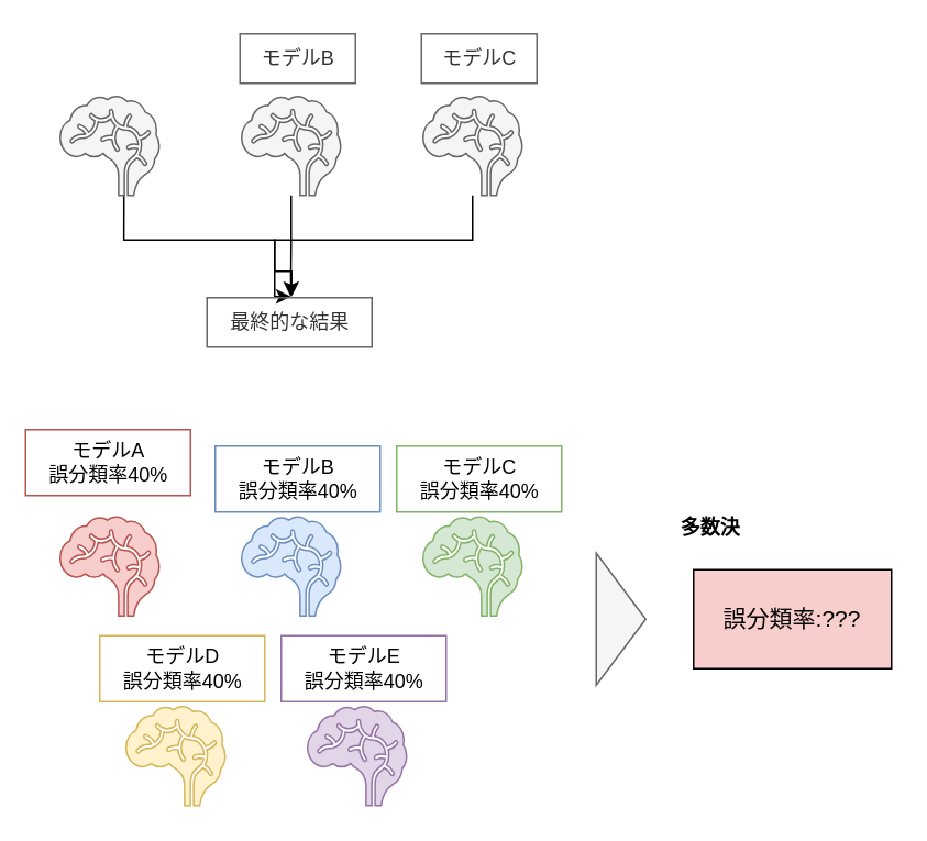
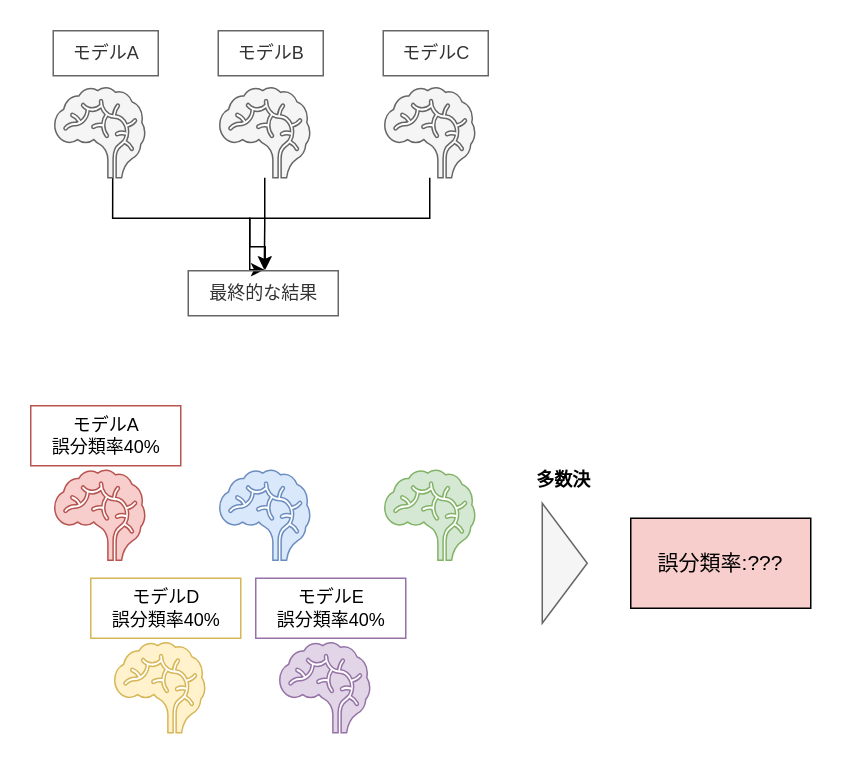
  <mxCell id="0" />
  <mxCell id="1" parent="0" />
  <mxCell id="2" value="" style="shape=mxgraph.signs.healthcare.brain;html=1;pointerEvents=1;fillColor=#f8cecc;strokeColor=#b85450;verticalLabelPosition=bottom;verticalAlign=top;align=center;movable=1;resizable=1;rotatable=1;deletable=1;editable=1;locked=0;connectable=1;" parent="1" vertex="1"><mxGeometry x="36" y="313" width="60" height="60" as="geometry" /></mxCell>
- <mxCell id="3" value="モデルA&lt;br&gt;誤分類率40%" style="text;html=1;align=center;verticalAlign=middle;resizable=0;points=[];autosize=1;strokeColor=#b85450;fillColor=none;" parent="1" vertex="1"><mxGeometry x="15" y="260" width="100" height="40" as="geometry" /></mxCell>
+ <mxCell id="3" value="モデルA&lt;br&gt;誤分類率40%" style="text;html=1;align=center;verticalAlign=middle;resizable=0;points=[];autosize=1;strokeColor=#b85450;fillColor=none;" parent="1" vertex="1"><mxGeometry x="20" y="270" width="100" height="40" as="geometry" /></mxCell>
  <mxCell id="4" value="" style="shape=mxgraph.signs.healthcare.brain;html=1;pointerEvents=1;fillColor=#dae8fc;strokeColor=#6c8ebf;verticalLabelPosition=bottom;verticalAlign=top;align=center;movable=1;resizable=1;rotatable=1;deletable=1;editable=1;locked=0;connectable=1;" parent="1" vertex="1"><mxGeometry x="146" y="313" width="60" height="60" as="geometry" /></mxCell>
- <mxCell id="5" value="モデルB&lt;br&gt;誤分類率40%" style="text;html=1;align=center;verticalAlign=middle;resizable=0;points=[];autosize=1;strokeColor=#6c8ebf;fillColor=none;" parent="1" vertex="1"><mxGeometry x="130" y="270" width="100" height="40" as="geometry" /></mxCell>
  <mxCell id="6" value="" style="shape=mxgraph.signs.healthcare.brain;html=1;pointerEvents=1;fillColor=#d5e8d4;strokeColor=#82b366;verticalLabelPosition=bottom;verticalAlign=top;align=center;movable=1;resizable=1;rotatable=1;deletable=1;editable=1;locked=0;connectable=1;" parent="1" vertex="1"><mxGeometry x="256" y="313" width="60" height="60" as="geometry" /></mxCell>
- <mxCell id="7" value="モデルC&lt;br&gt;誤分類率40%" style="text;html=1;align=center;verticalAlign=middle;resizable=0;points=[];autosize=1;strokeColor=#82b366;fillColor=none;" parent="1" vertex="1"><mxGeometry x="240" y="270" width="100" height="40" as="geometry" /></mxCell>
  <mxCell id="8" value="" style="shape=mxgraph.signs.healthcare.brain;html=1;pointerEvents=1;fillColor=#fff2cc;strokeColor=#d6b656;verticalLabelPosition=bottom;verticalAlign=top;align=center;movable=1;resizable=1;rotatable=1;deletable=1;editable=1;locked=0;connectable=1;" parent="1" vertex="1"><mxGeometry x="76" y="428" width="60" height="60" as="geometry" /></mxCell>
  <mxCell id="9" value="モデルD&lt;br&gt;誤分類率40%" style="text;html=1;align=center;verticalAlign=middle;resizable=0;points=[];autosize=1;strokeColor=#d6b656;fillColor=none;" parent="1" vertex="1"><mxGeometry x="60" y="385" width="100" height="40" as="geometry" /></mxCell>
  <mxCell id="10" value="" style="shape=mxgraph.signs.healthcare.brain;html=1;pointerEvents=1;fillColor=#e1d5e7;strokeColor=#9673a6;verticalLabelPosition=bottom;verticalAlign=top;align=center;movable=1;resizable=1;rotatable=1;deletable=1;editable=1;locked=0;connectable=1;" parent="1" vertex="1"><mxGeometry x="186" y="428" width="60" height="60" as="geometry" /></mxCell>
  <mxCell id="11" value="モデルE&lt;br&gt;誤分類率40%" style="text;html=1;align=center;verticalAlign=middle;resizable=0;points=[];autosize=1;strokeColor=#9673a6;fillColor=none;" parent="1" vertex="1"><mxGeometry x="170" y="385" width="100" height="40" as="geometry" /></mxCell>
  <mxCell id="12" style="edgeStyle=orthogonalEdgeStyle;rounded=0;orthogonalLoop=1;jettySize=auto;html=1;exitX=0.644;exitY=1;exitDx=0;exitDy=0;exitPerimeter=0;entryX=0.508;entryY=-0.025;entryDx=0;entryDy=0;entryPerimeter=0;" parent="1" source="13" target="19" edge="1"><mxGeometry relative="1" as="geometry"><mxPoint x="170" y="165" as="targetPoint" /><Array as="points"><mxPoint x="75" y="145" /><mxPoint x="166" y="145" /></Array></mxGeometry></mxCell>
  <mxCell id="13" value="" style="shape=mxgraph.signs.healthcare.brain;html=1;pointerEvents=1;fillColor=#f5f5f5;strokeColor=#666666;verticalLabelPosition=bottom;verticalAlign=top;align=center;movable=1;resizable=1;rotatable=1;deletable=1;editable=1;locked=0;connectable=1;fontColor=#333333;" parent="1" vertex="1"><mxGeometry x="36" y="58" width="60" height="60" as="geometry" /></mxCell>
+ <mxCell id="14" value="モデルA" style="text;html=1;align=center;verticalAlign=middle;resizable=0;points=[];autosize=1;strokeColor=#666666;fillColor=none;fontColor=#333333;" parent="1" vertex="1"><mxGeometry x="35" y="20" width="70" height="30" as="geometry" /></mxCell>
  <mxCell id="15" value="" style="shape=mxgraph.signs.healthcare.brain;html=1;pointerEvents=1;fillColor=#f5f5f5;strokeColor=#666666;verticalLabelPosition=bottom;verticalAlign=top;align=center;movable=1;resizable=1;rotatable=1;deletable=1;editable=1;locked=0;connectable=1;fontColor=#333333;" parent="1" vertex="1"><mxGeometry x="146" y="58" width="60" height="60" as="geometry" /></mxCell>
  <mxCell id="16" value="モデルB" style="text;html=1;align=center;verticalAlign=middle;resizable=0;points=[];autosize=1;strokeColor=#666666;fillColor=none;fontColor=#333333;" parent="1" vertex="1"><mxGeometry x="145" y="20" width="70" height="30" as="geometry" /></mxCell>
  <mxCell id="17" value="" style="shape=mxgraph.signs.healthcare.brain;html=1;pointerEvents=1;fillColor=#f5f5f5;strokeColor=#666666;verticalLabelPosition=bottom;verticalAlign=top;align=center;movable=1;resizable=1;rotatable=1;deletable=1;editable=1;locked=0;connectable=1;fontColor=#333333;" parent="1" vertex="1"><mxGeometry x="256" y="58" width="60" height="60" as="geometry" /></mxCell>
  <mxCell id="18" value="モデルC" style="text;html=1;align=center;verticalAlign=middle;resizable=0;points=[];autosize=1;strokeColor=#666666;fillColor=none;fontColor=#333333;" parent="1" vertex="1"><mxGeometry x="255" y="20" width="70" height="30" as="geometry" /></mxCell>
  <mxCell id="19" value="最終的な結果" style="text;html=1;align=center;verticalAlign=middle;resizable=0;points=[];autosize=1;strokeColor=#666666;fillColor=none;fontColor=#333333;" parent="1" vertex="1"><mxGeometry x="125" y="180" width="100" height="30" as="geometry" /></mxCell>
  <mxCell id="20" style="edgeStyle=orthogonalEdgeStyle;rounded=0;orthogonalLoop=1;jettySize=auto;html=1;entryX=0.507;entryY=-0.021;entryDx=0;entryDy=0;entryPerimeter=0;" parent="1" source="15" target="19" edge="1"><mxGeometry relative="1" as="geometry" /></mxCell>
  <mxCell id="21" style="edgeStyle=orthogonalEdgeStyle;rounded=0;orthogonalLoop=1;jettySize=auto;html=1;entryX=0.513;entryY=-0.021;entryDx=0;entryDy=0;entryPerimeter=0;" parent="1" source="17" target="19" edge="1"><mxGeometry relative="1" as="geometry"><Array as="points"><mxPoint x="286" y="145" /><mxPoint x="166" y="145" /><mxPoint x="166" y="164" /></Array></mxGeometry></mxCell>
  <mxCell id="22" value="誤分類率:???" style="rounded=0;whiteSpace=wrap;html=1;fontSize=14;fillColor=#f8cecc;" parent="1" vertex="1"><mxGeometry x="420" y="345" width="120" height="60" as="geometry" /></mxCell>
  <mxCell id="23" value="" style="triangle;whiteSpace=wrap;html=1;fillColor=#f5f5f5;fontColor=#333333;strokeColor=#666666;" parent="1" vertex="1"><mxGeometry x="361" y="335" width="30" height="80" as="geometry" /></mxCell>
- <mxCell id="24" value="多数決" style="text;html=1;align=center;verticalAlign=middle;resizable=0;points=[];autosize=1;strokeColor=none;fillColor=none;fontStyle=1" parent="1" vertex="1"><mxGeometry x="400" y="305" width="60" height="30" as="geometry" /></mxCell>
+ <mxCell id="24" value="多数決" style="text;html=1;align=center;verticalAlign=middle;resizable=0;points=[];autosize=1;strokeColor=none;fillColor=none;fontStyle=1" parent="1" vertex="1"><mxGeometry x="345" y="305" width="60" height="30" as="geometry" /></mxCell>
